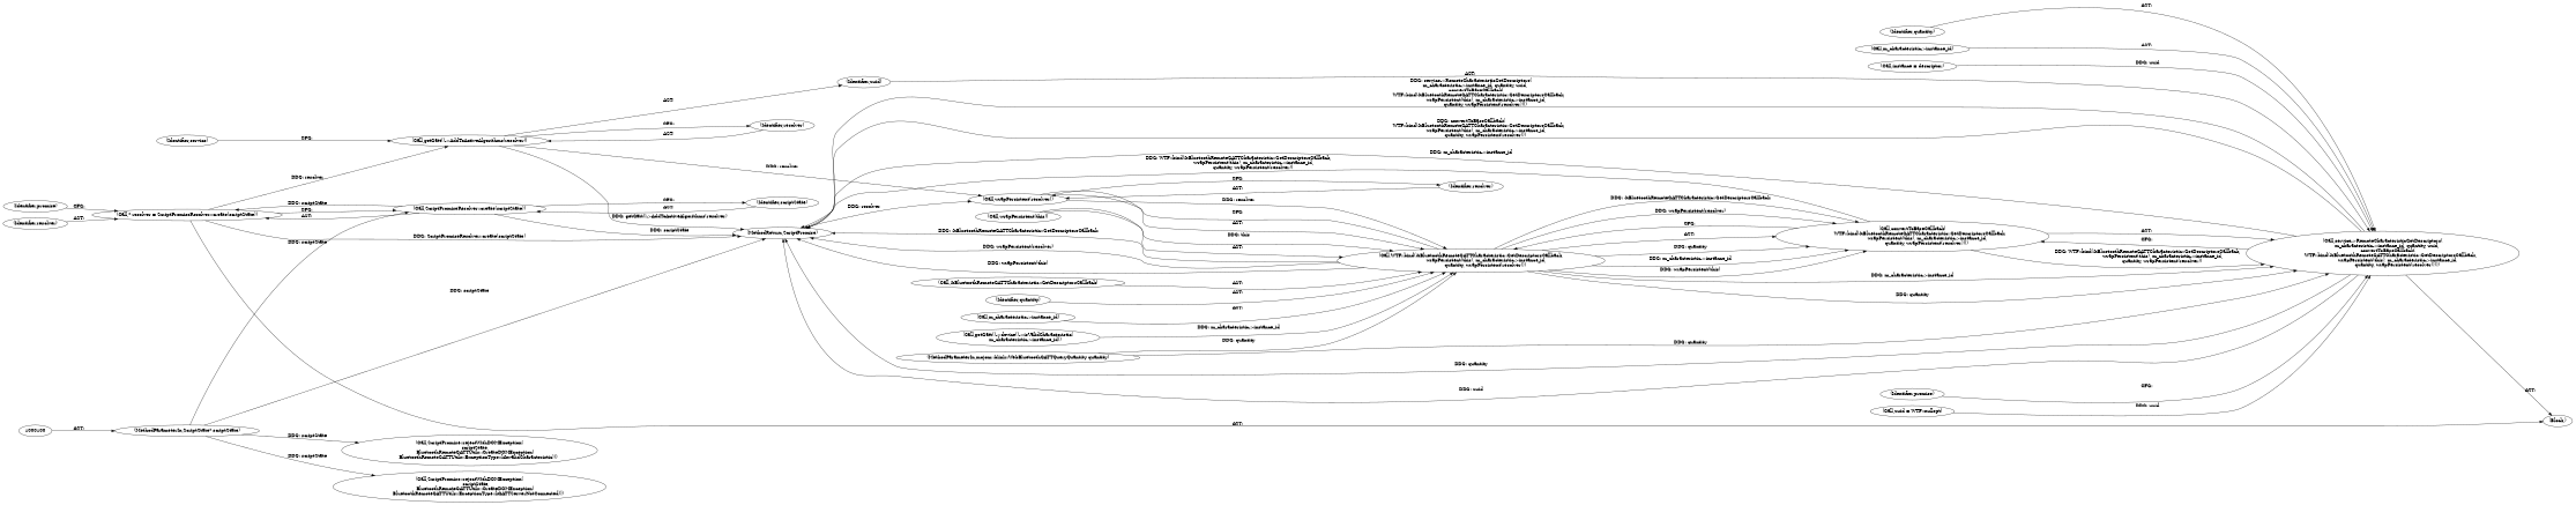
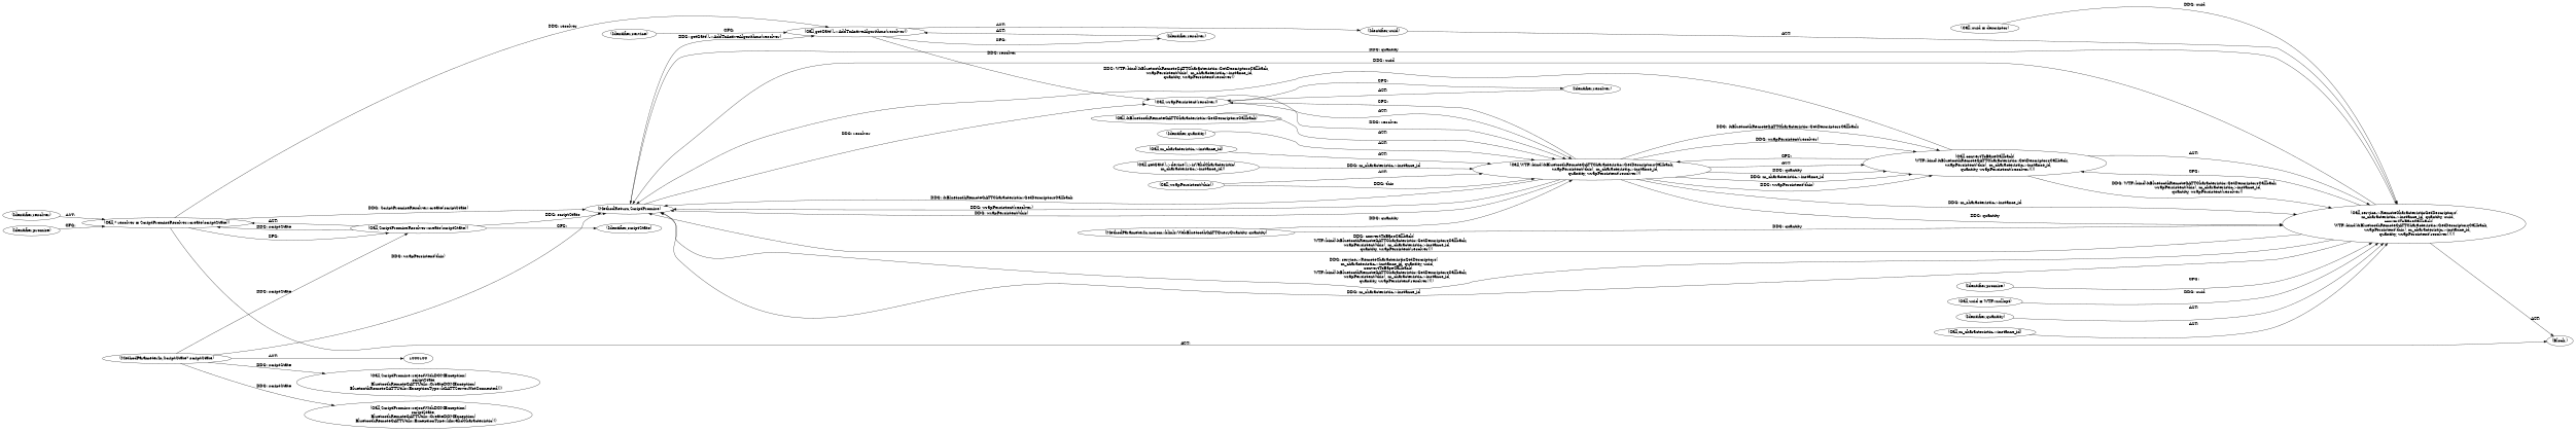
  digraph {
    rankdir=LR
    n1 [label="(Call,* resolver = ScriptPromiseResolver::create(scriptState))"]
    n2 [label="(Call,ScriptPromiseResolver::create(scriptState))"]
    n3 [label="(Call,getGatt()->AddToActiveAlgorithms(resolver))"]
    n4 [label="(Block,)"]
    n5 [label="(MethodReturn,ScriptPromise)"]
    n6 [label="(Identifier,scriptState)"]
    n7 [label="(Call,wrapPersistent(resolver))"]
    n8 [label="(Identifier,resolver)"]
    n9 [label="(Identifier,uuid)"]
    n10 [label="(MethodParameterIn,ScriptState* scriptState)"]
    n11 [label="(Call,ScriptPromise::rejectWithDOMException(\n         scriptState,\n        BluetoothRemoteGATTUtils::CreateDOMException(\n            BluetoothRemoteGATTUtils::ExceptionType::kGATTServerNotConnected)))"]
    n12 [label="(Call,ScriptPromise::rejectWithDOMException(\n        scriptState,\n        BluetoothRemoteGATTUtils::CreateDOMException(\n            BluetoothRemoteGATTUtils::ExceptionType::kInvalidCharacteristic)))"]
    1000100
    n14 [label="(Call,WTF::bind(&BluetoothRemoteGATTCharacteristic::GetDescriptorsCallback,\n                     wrapPersistent(this), m_characteristic->instance_id,\n                    quantity, wrapPersistent(resolver)))"]
    n15 [label="(Identifier,resolver)"]
    n16 [label="(Call,service->RemoteCharacteristicGetDescriptors(\n      m_characteristic->instance_id, quantity, uuid,\n       convertToBaseCallback(\n           WTF::bind(&BluetoothRemoteGATTCharacteristic::GetDescriptorsCallback,\n                     wrapPersistent(this), m_characteristic->instance_id,\n                    quantity, wrapPersistent(resolver)))))"]
    n17 [label="(Call,convertToBaseCallback(\n           WTF::bind(&BluetoothRemoteGATTCharacteristic::GetDescriptorsCallback,\n                     wrapPersistent(this), m_characteristic->instance_id,\n                    quantity, wrapPersistent(resolver))))"]
    n18 [label="(Call,&BluetoothRemoteGATTCharacteristic::GetDescriptorsCallback)"]
    n19 [label="(Identifier,resolver)"]
    n20 [label="(Identifier,promise)"]
    n21 [label="(Identifier,quantity)"]
    n22 [label="(Call,uuid = WTF::nullopt)"]
    n23 [label="(Call,m_characteristic->instance_id)"]
    n24 [label="(Call,getGatt()->device()->isValidCharacteristic(\n          m_characteristic->instance_id))"]
    n25 [label="(Identifier,promise)"]
    n26 [label="(MethodParameterIn,mojom::blink::WebBluetoothGATTQueryQuantity quantity)"]
    n27 [label="(Call,wrapPersistent(this))"]
    n28 [label="(Identifier,quantity)"]
    n29 [label="(Call,m_characteristic->instance_id)"]
    n30 [label="(Identifier,service)"]
-   n31 [label="(Call,instance = descriptor)"]
+   n31 [label="(Call,uuid = descriptor)"]
    n1 -> n2 [label="CFG: "]
    n1 -> n3 [label="DDG: resolver"]
    n1 -> n4 [label="AST: "]
    n1 -> n5 [label="DDG: ScriptPromiseResolver::create(scriptState)"]
    n2 -> n1 [label="AST: "]
    n2 -> n1 [label="DDG: scriptState"]
    n2 -> n5 [label="DDG: scriptState"]
    n2 -> n6 [label="CFG: "]
-   n3 -> n5 [label="DDG: getGatt()->AddToActiveAlgorithms(resolver)"]
+   n5 -> n3 [label="DDG: getGatt()->AddToActiveAlgorithms(resolver)"]
    n3 -> n7 [label="DDG: resolver"]
    n3 -> n8 [label="CFG: "]
    n3 -> n9 [label="AST: "]
    n5 -> n7 [label="DDG: resolver"]
-   n6 -> n2 [label="AST: "]
    n7 -> n14 [label="AST: "]
    n7 -> n14 [label="DDG: resolver"]
    n7 -> n15 [label="CFG: "]
    n8 -> n3 [label="AST: "]
    n9 -> n16 [label="AST: "]
    n10 -> n2 [label="DDG: scriptState"]
-   n10 -> n5 [label="DDG: scriptState"]
+   n10 -> n5 [label="DDG: wrapPersistent(this)"]
    n10 -> n11 [label="DDG: scriptState"]
    n10 -> n12 [label="DDG: scriptState"]
-   1000100 -> n10 [label="AST: "]
+   n10 -> 1000100 [label="AST: "]
    n14 -> n5 [label="DDG: &BluetoothRemoteGATTCharacteristic::GetDescriptorsCallback"]
    n14 -> n5 [label="DDG: wrapPersistent(resolver)"]
    n14 -> n5 [label="DDG: wrapPersistent(this)"]
    n14 -> n7 [label="CFG: "]
    n14 -> n16 [label="DDG: m_characteristic->instance_id"]
    n14 -> n16 [label="DDG: quantity"]
    n14 -> n17 [label="AST: "]
    n14 -> n17 [label="DDG: quantity"]
    n14 -> n17 [label="DDG: m_characteristic->instance_id"]
    n14 -> n17 [label="DDG: wrapPersistent(this)"]
    n14 -> n17 [label="DDG: &BluetoothRemoteGATTCharacteristic::GetDescriptorsCallback"]
    n14 -> n17 [label="DDG: wrapPersistent(resolver)"]
    n15 -> n7 [label="AST: "]
    n16 -> n4 [label="AST: "]
    n16 -> n5 [label="DDG: convertToBaseCallback(\n           WTF::bind(&BluetoothRemoteGATTCharacteristic::GetDescriptorsCallback,\n                     wrapPersistent(this), m_characteristic->instance_id,\n                    quantity, wrapPersistent(resolver)))"]
    n16 -> n5 [label="DDG: service->RemoteCharacteristicGetDescriptors(\n      m_characteristic->instance_id, quantity, uuid,\n       convertToBaseCallback(\n           WTF::bind(&BluetoothRemoteGATTCharacteristic::GetDescriptorsCallback,\n                     wrapPersistent(this), m_characteristic->instance_id,\n                    quantity, wrapPersistent(resolver))))"]
    n16 -> n5 [label="DDG: m_characteristic->instance_id"]
    n16 -> n5 [label="DDG: quantity"]
    n16 -> n5 [label="DDG: uuid"]
    n16 -> n17 [label="CFG: "]
    n17 -> n5 [label="DDG: WTF::bind(&BluetoothRemoteGATTCharacteristic::GetDescriptorsCallback,\n                     wrapPersistent(this), m_characteristic->instance_id,\n                    quantity, wrapPersistent(resolver))"]
    n17 -> n14 [label="CFG: "]
    n17 -> n16 [label="AST: "]
    n17 -> n16 [label="DDG: WTF::bind(&BluetoothRemoteGATTCharacteristic::GetDescriptorsCallback,\n                     wrapPersistent(this), m_characteristic->instance_id,\n                    quantity, wrapPersistent(resolver))"]
    n18 -> n14 [label="AST: "]
    n19 -> n1 [label="AST: "]
    n20 -> n16 [label="CFG: "]
    n21 -> n14 [label="AST: "]
    n22 -> n16 [label="DDG: uuid"]
    n23 -> n14 [label="AST: "]
    n24 -> n14 [label="DDG: m_characteristic->instance_id"]
    n25 -> n1 [label="CFG: "]
    n26 -> n14 [label="DDG: quantity"]
    n26 -> n16 [label="DDG: quantity"]
    n27 -> n14 [label="AST: "]
    n27 -> n14 [label="DDG: this"]
    n28 -> n16 [label="AST: "]
    n29 -> n16 [label="AST: "]
    n30 -> n3 [label="CFG: "]
    n31 -> n16 [label="DDG: uuid"]
  }
